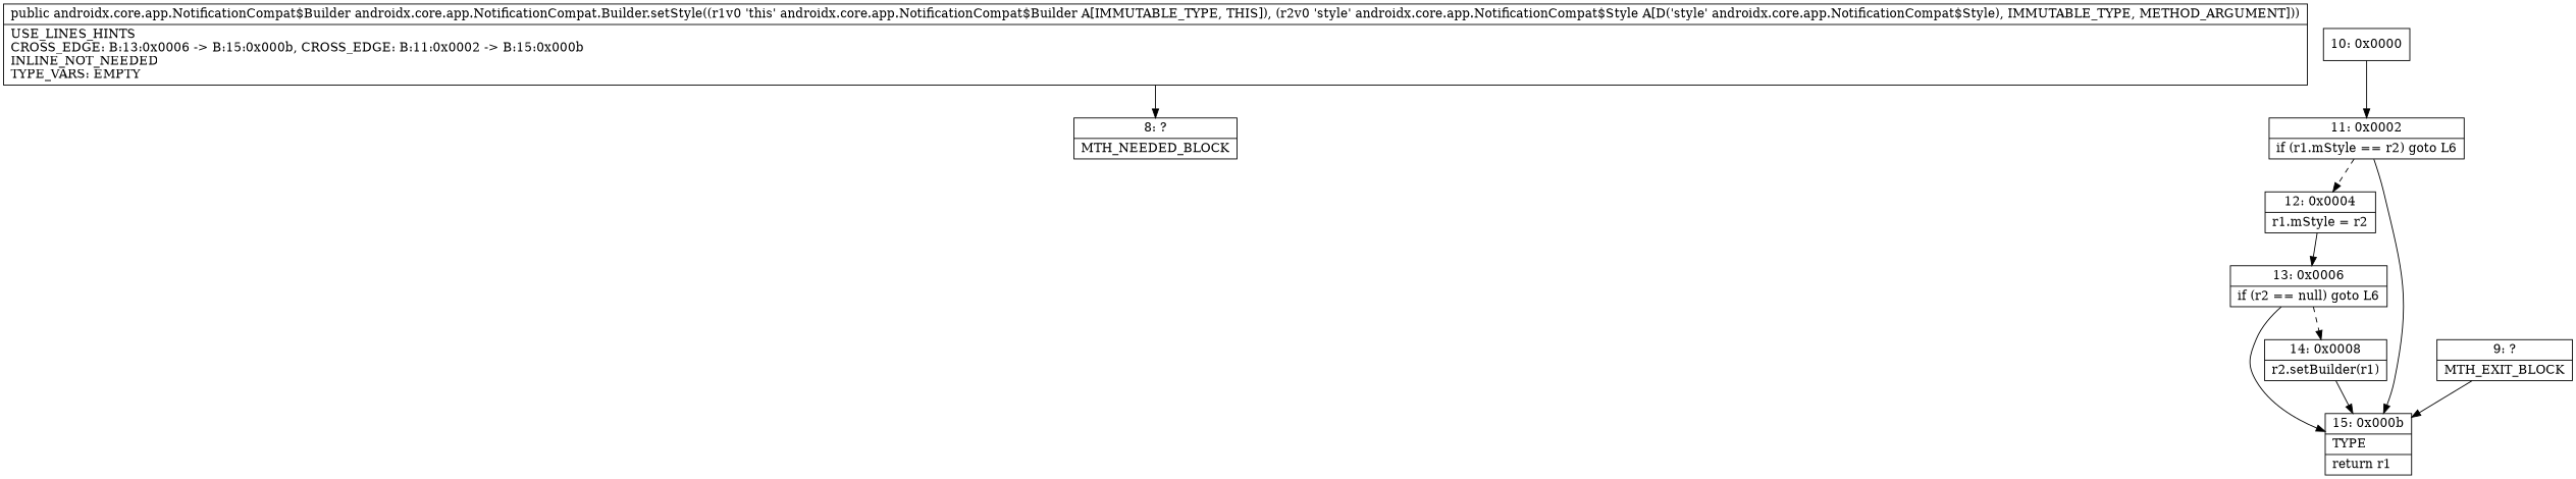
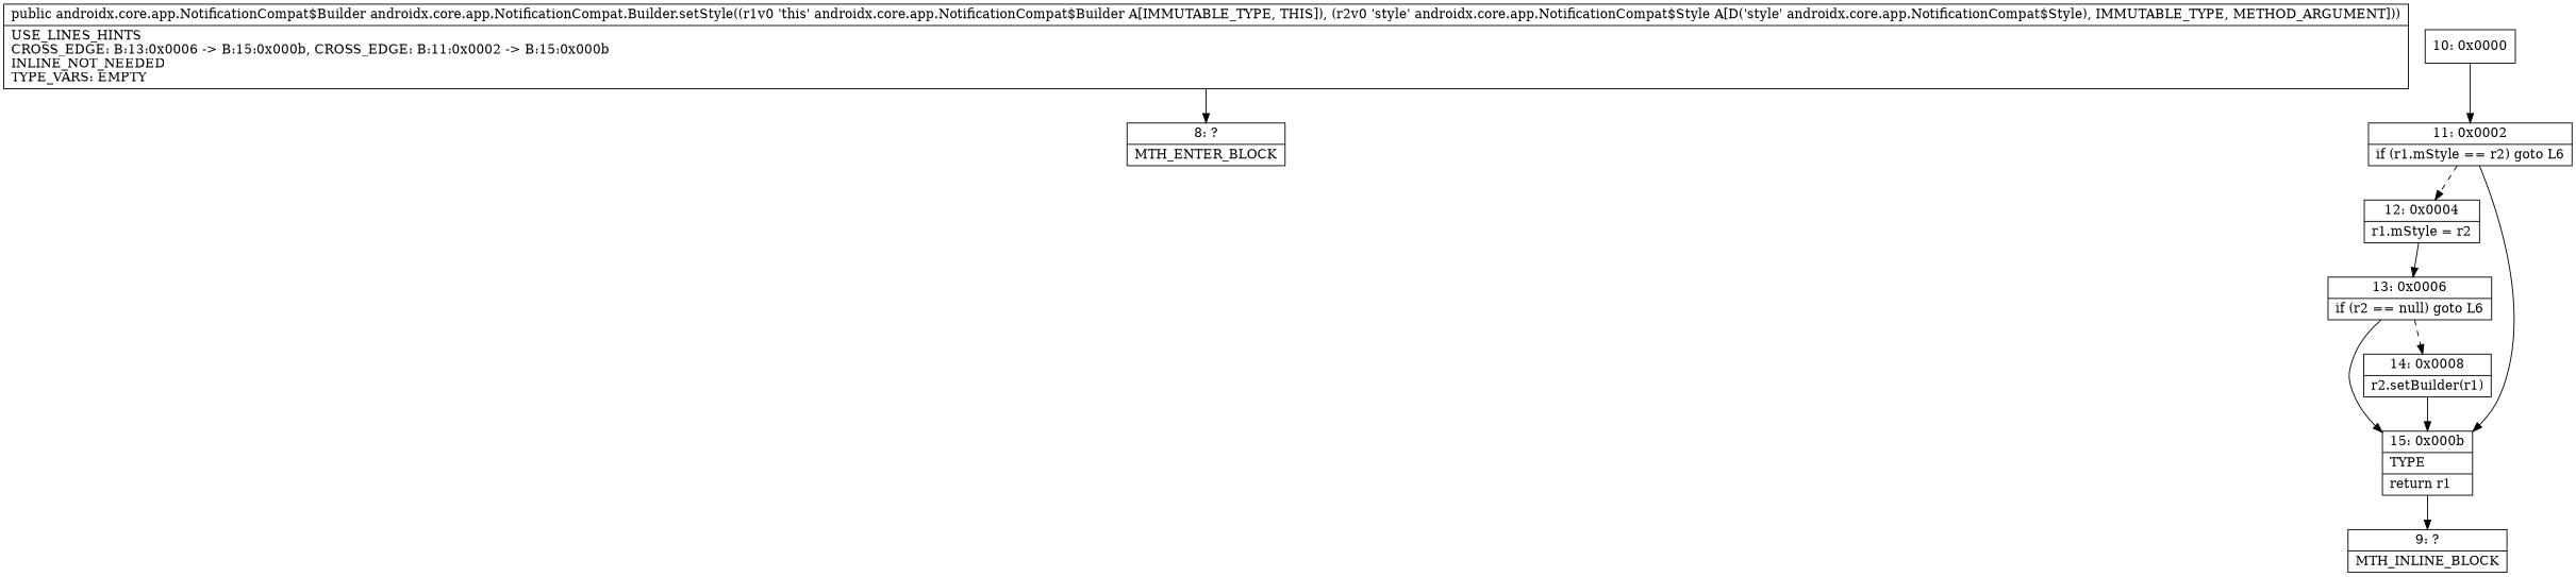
  digraph {
    node [shape=record]
-   n1 [label="{8\:\ ?|MTH_NEEDED_BLOCK\l}"]
+   n1 [label="{8\:\ ?|MTH_ENTER_BLOCK\l}"]
    n2 [label="{10\:\ 0x0000}"]
    n3 [label="{11\:\ 0x0002|if (r1.mStyle == r2) goto L6\l}"]
    n4 [label="{12\:\ 0x0004|r1.mStyle = r2\l}"]
    n5 [label="{15\:\ 0x000b|TYPE\l|return r1\l}"]
    n6 [label="{13\:\ 0x0006|if (r2 == null) goto L6\l}"]
-   n7 [label="{9\:\ ?|MTH_EXIT_BLOCK\l}"]
+   n7 [label="{9\:\ ?|MTH_INLINE_BLOCK\l}"]
    n8 [label="{14\:\ 0x0008|r2.setBuilder(r1)\l}"]
    n9 [label="{public androidx.core.app.NotificationCompat$Builder androidx.core.app.NotificationCompat.Builder.setStyle((r1v0 'this' androidx.core.app.NotificationCompat$Builder A[IMMUTABLE_TYPE, THIS]), (r2v0 'style' androidx.core.app.NotificationCompat$Style A[D('style' androidx.core.app.NotificationCompat$Style), IMMUTABLE_TYPE, METHOD_ARGUMENT]))  | USE_LINES_HINTS\lCROSS_EDGE: B:13:0x0006 \-\> B:15:0x000b, CROSS_EDGE: B:11:0x0002 \-\> B:15:0x000b\lINLINE_NOT_NEEDED\lTYPE_VARS: EMPTY\l}"]
    n2 -> n3
    n3 -> n4 [style=dashed]
    n3 -> n5
    n4 -> n6
-   n7 -> n5
+   n5 -> n7
    n6 -> n5
    n6 -> n8 [style=dashed]
    n8 -> n5
    n9 -> n1
  }
